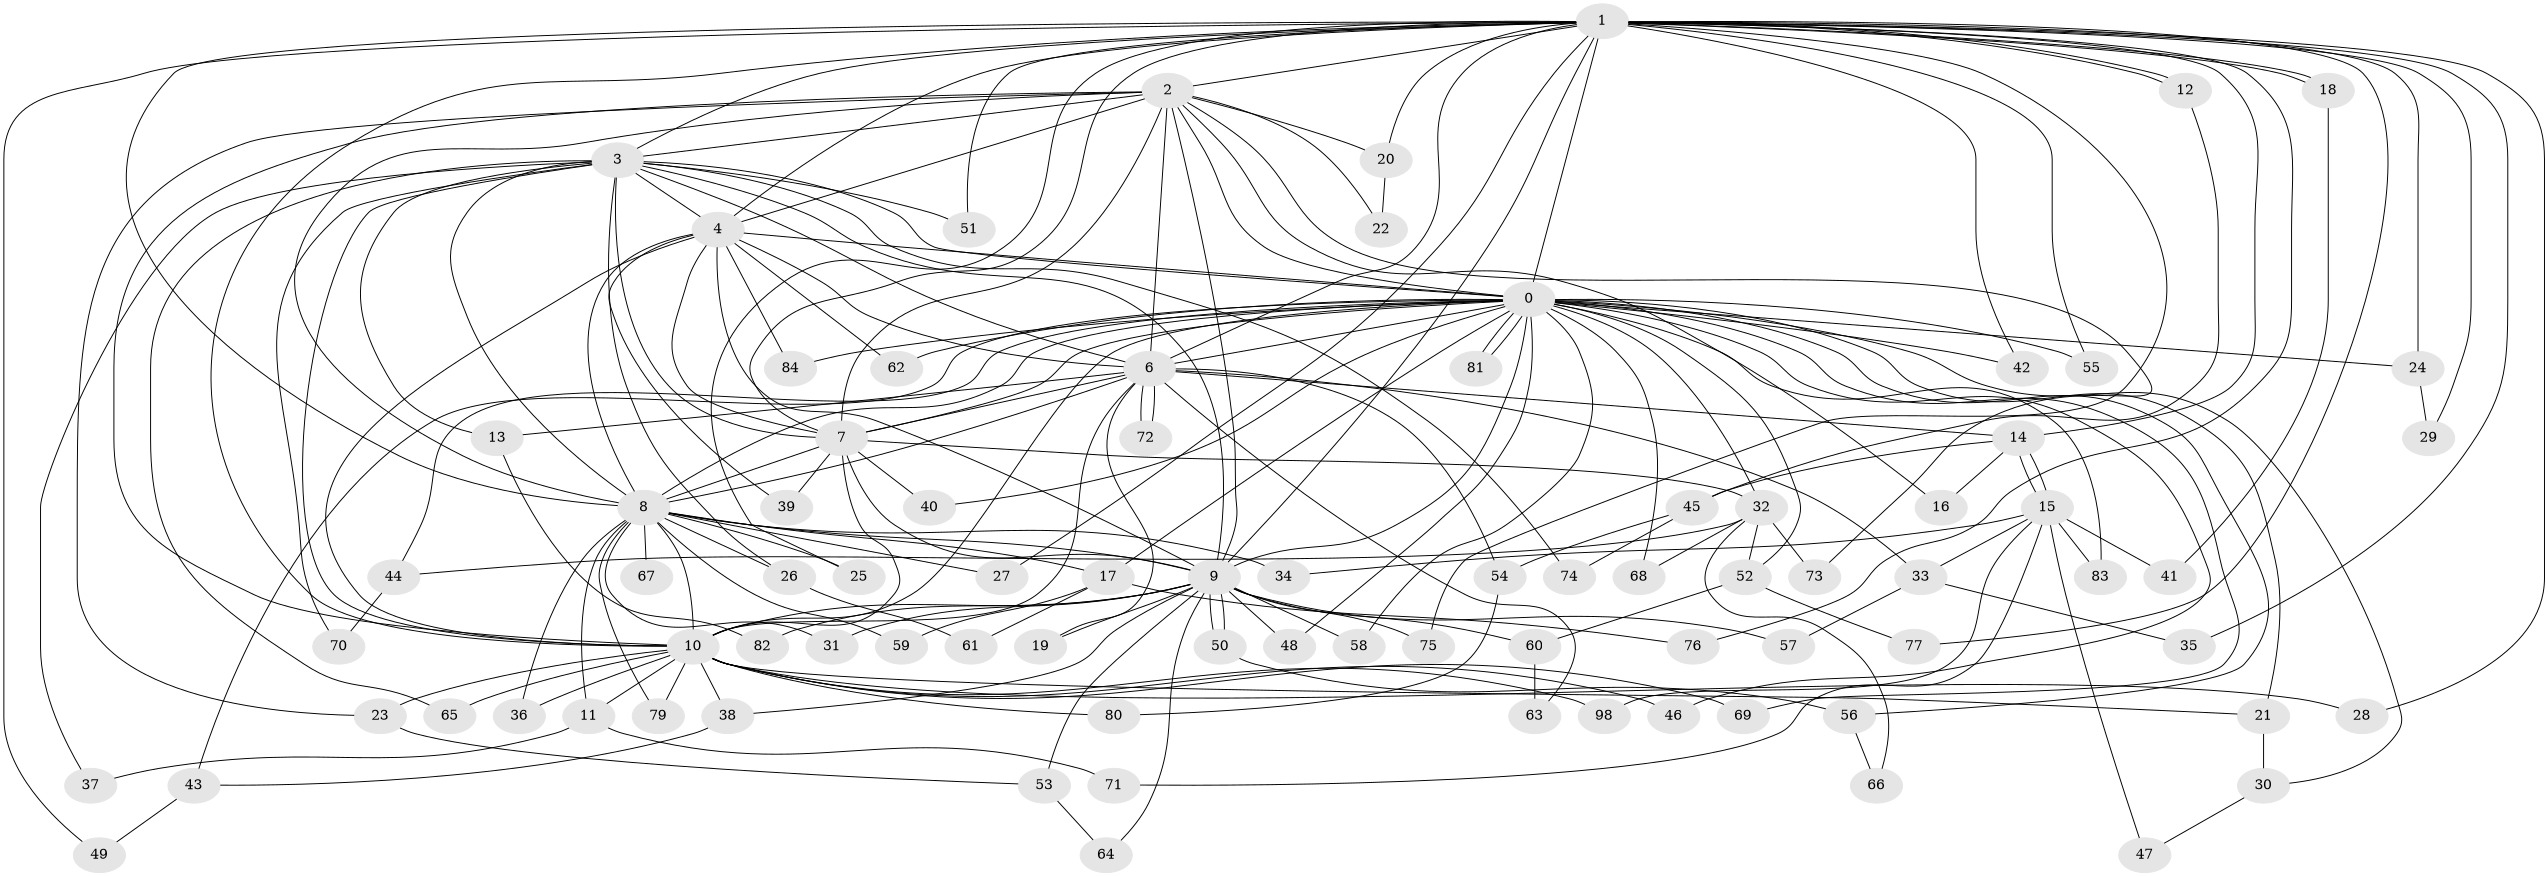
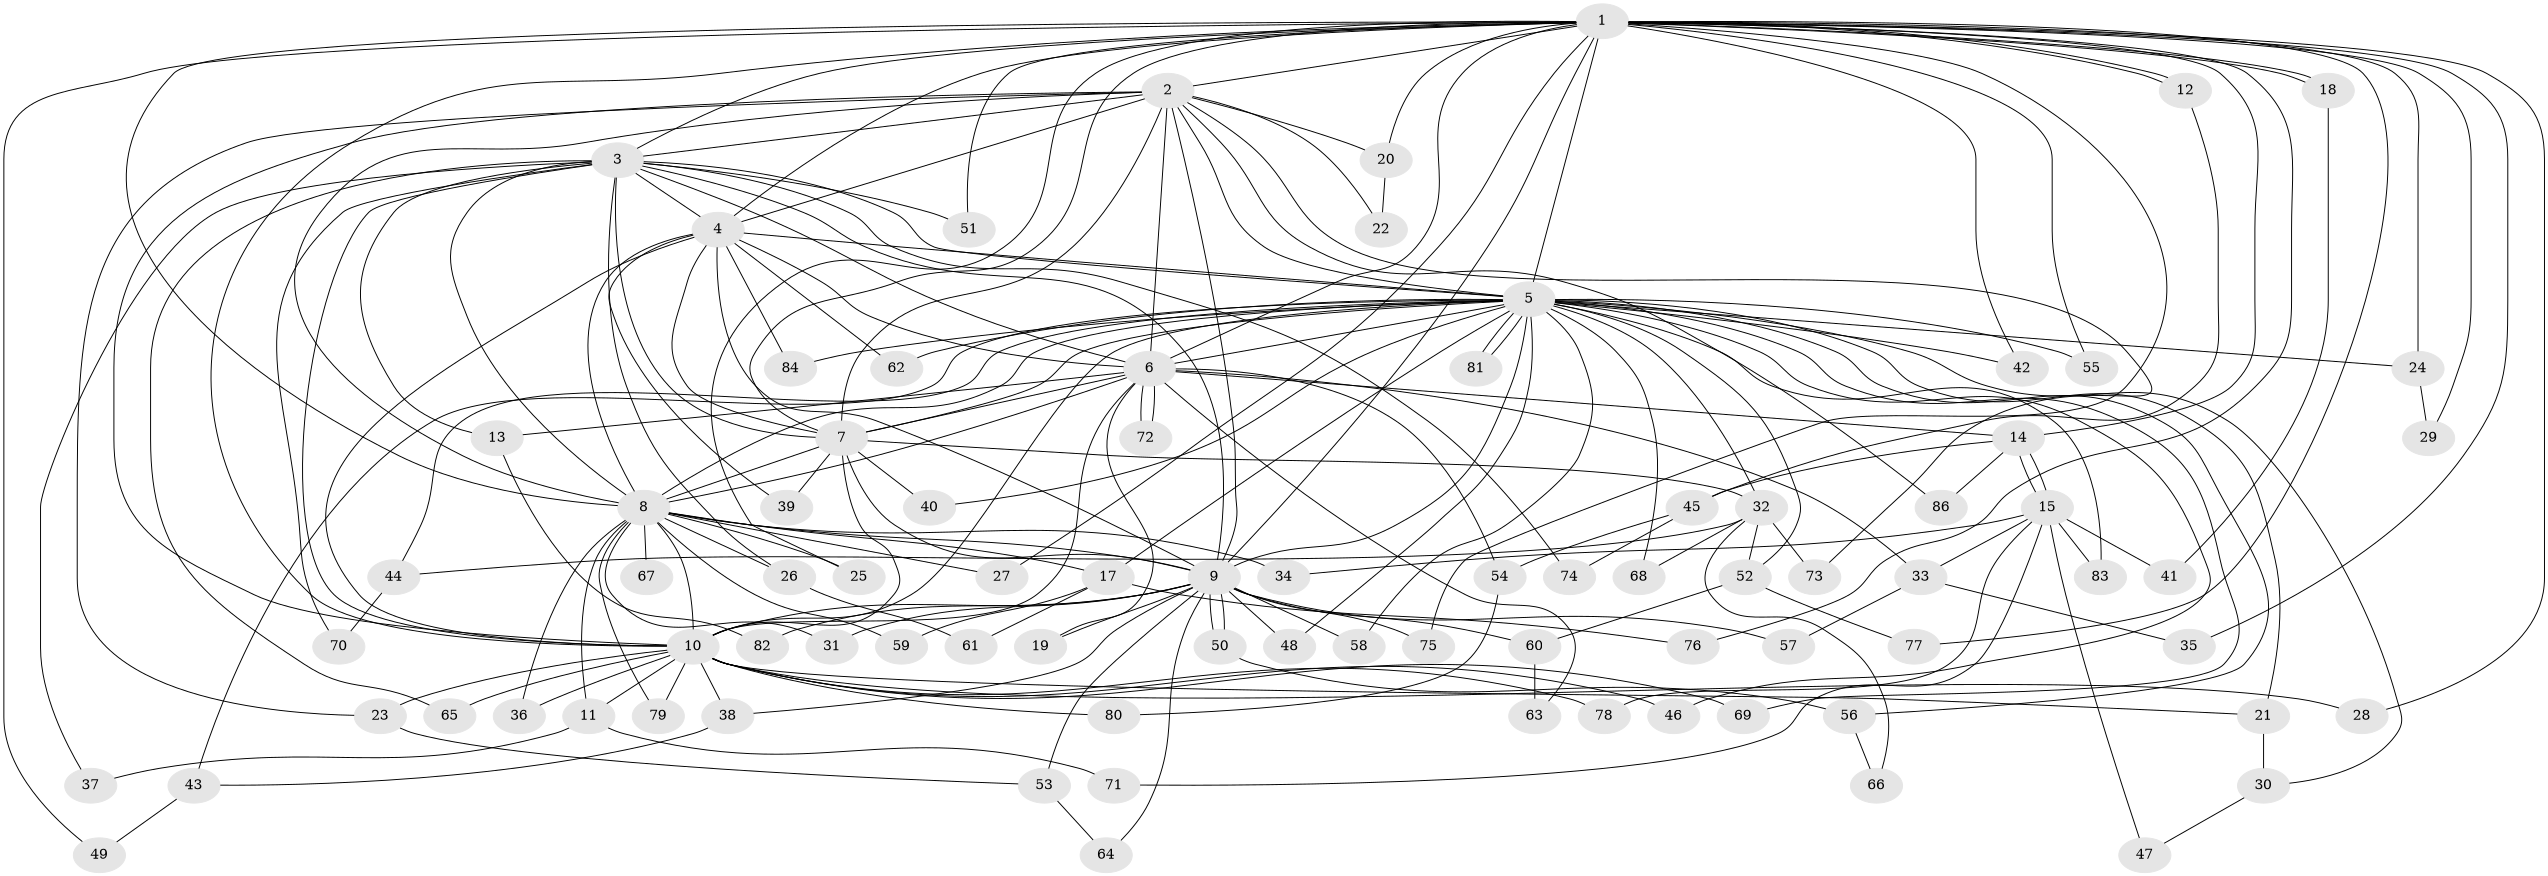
  graph {
    node [color=gray90 style=filled]
    1
    2
    3
    4
-   5 [label=0]
+   5
    6
    7
    8
    9
    10
    12
    14
    18
    20
    24
    25
    27
    28
    29
    35
    42
    49
    51
    55
    75
    76
    77
-   16
+   16 [label=86]
    22
    23
    73
    13
    26
    37
    65
    70
    74
    39
    62
    84
    17
    21
    30
    32
    40
    43
    44
    46
    48
    52
    56
    58
    68
    69
    81
    83
    19
    33
    54
    63
    72
    67
    11
    31
    34
    36
    59
    79
    38
    50
    53
    57
    60
    64
    82
-   78 [label=98]
+   78
    80
    45
    15
    41
    61
    47
    66
    71
    1 -- 2
    1 -- 3
    1 -- 4
    1 -- 5
    1 -- 6
    1 -- 7
    1 -- 8
    1 -- 9
    1 -- 10
    1 -- 12
    1 -- 12
    1 -- 14
    1 -- 18
    1 -- 18
    1 -- 20
    1 -- 24
    1 -- 25
    1 -- 27
    1 -- 28
    1 -- 29
    1 -- 35
    1 -- 42
    1 -- 49
    1 -- 51
    1 -- 55
    1 -- 75
    1 -- 76
    1 -- 77
    2 -- 3
    2 -- 4
    2 -- 5
    2 -- 6
    2 -- 7
    2 -- 8
    2 -- 9
    2 -- 10
    2 -- 20
    2 -- 16
    2 -- 22
    2 -- 23
    2 -- 73
    3 -- 4
    3 -- 5
    3 -- 6
    3 -- 7
    3 -- 8
    3 -- 9
    3 -- 10
    3 -- 51
    3 -- 13
    3 -- 26
    3 -- 37
    3 -- 65
    3 -- 70
    3 -- 74
    4 -- 5
    4 -- 6
    4 -- 7
    4 -- 8
    4 -- 9
    4 -- 10
    4 -- 39
    4 -- 62
    4 -- 84
    5 -- 6
    5 -- 7
    5 -- 8
    5 -- 9
    5 -- 10
    5 -- 24
    5 -- 42
    5 -- 55
    5 -- 62
    5 -- 84
    5 -- 17
    5 -- 21
    5 -- 30
    5 -- 32
    5 -- 40
    5 -- 43
    5 -- 44
    5 -- 46
    5 -- 48
    5 -- 52
    5 -- 56
    5 -- 58
    5 -- 68
    5 -- 69
    5 -- 81
    5 -- 81
    5 -- 83
    6 -- 7
    6 -- 8
    6 -- 10
    6 -- 14
    6 -- 13
    6 -- 19
    6 -- 33
    6 -- 54
    6 -- 63
    6 -- 72
    6 -- 72
    7 -- 8
    7 -- 9
    7 -- 10
    7 -- 39
    7 -- 32
    7 -- 40
    8 -- 9
    8 -- 10
    8 -- 25
    8 -- 27
    8 -- 26
    8 -- 17
    8 -- 67
    8 -- 11
    8 -- 31
    8 -- 34
    8 -- 36
    8 -- 59
    8 -- 79
    9 -- 10
    9 -- 75
    9 -- 48
    9 -- 58
    9 -- 19
    9 -- 31
    9 -- 38
    9 -- 50
    9 -- 50
    9 -- 53
    9 -- 57
    9 -- 60
    9 -- 64
    9 -- 82
    10 -- 28
    10 -- 23
    10 -- 65
    10 -- 21
    10 -- 46
    10 -- 69
    10 -- 11
    10 -- 36
    10 -- 79
    10 -- 38
    10 -- 78
    10 -- 80
    12 -- 45
    14 -- 16
    14 -- 45
    14 -- 15
    14 -- 15
    18 -- 41
    20 -- 22
    24 -- 29
    23 -- 53
    13 -- 82
    26 -- 61
    17 -- 76
    17 -- 59
    17 -- 61
    21 -- 30
    30 -- 47
    32 -- 73
    32 -- 44
    32 -- 52
    32 -- 68
    32 -- 66
    43 -- 49
    44 -- 70
    52 -- 77
    52 -- 60
    56 -- 66
    33 -- 35
    33 -- 57
    54 -- 80
    11 -- 37
    11 -- 71
    38 -- 43
    50 -- 56
    53 -- 64
    60 -- 63
    45 -- 74
    45 -- 54
    15 -- 83
    15 -- 33
    15 -- 34
    15 -- 78
    15 -- 41
    15 -- 47
    15 -- 71
  }
